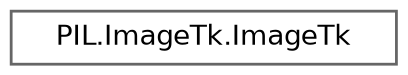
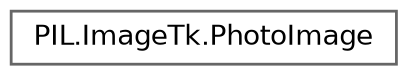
  digraph {
    rankdir=TB
-   n1 [color=grey40 fillcolor=white fontname=Helvetica fontsize=10 height=0.2 label="PIL.ImageTk.ImageTk" shape=box style=filled width=0.4]
+   n1 [color=grey40 fillcolor=white fontname=Helvetica fontsize=10 height=0.2 label="PIL.ImageTk.PhotoImage" shape=box style=filled width=0.4]
  }
